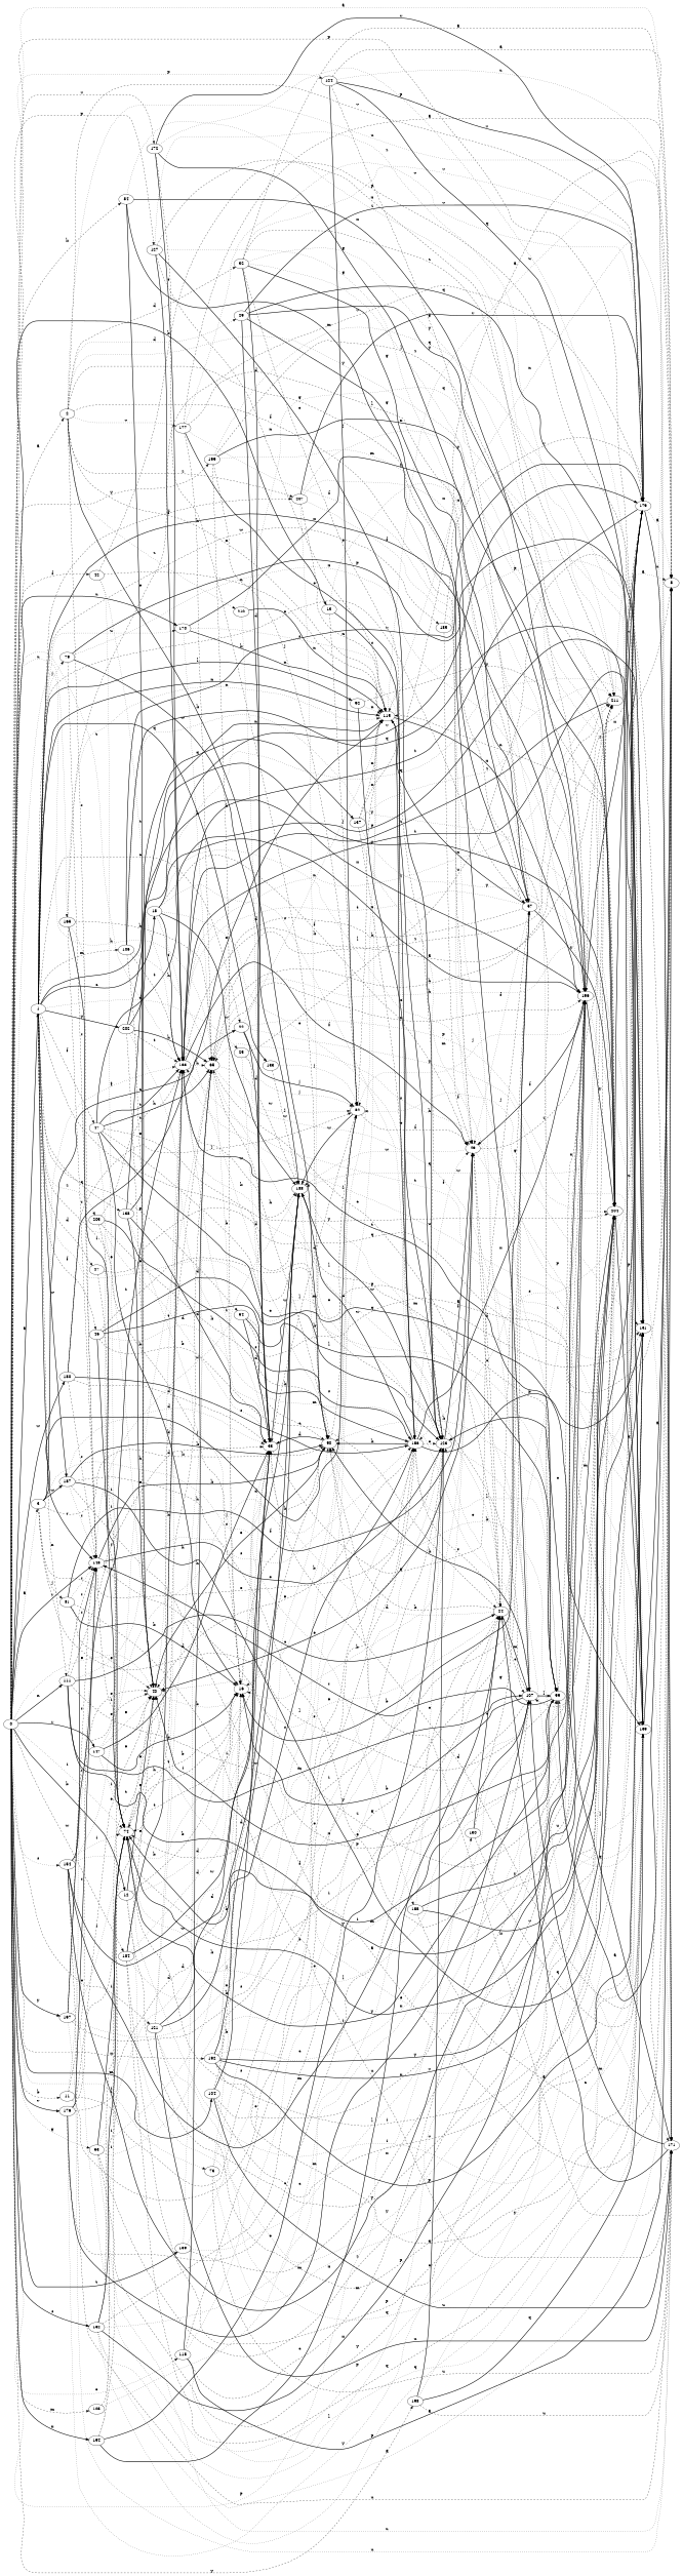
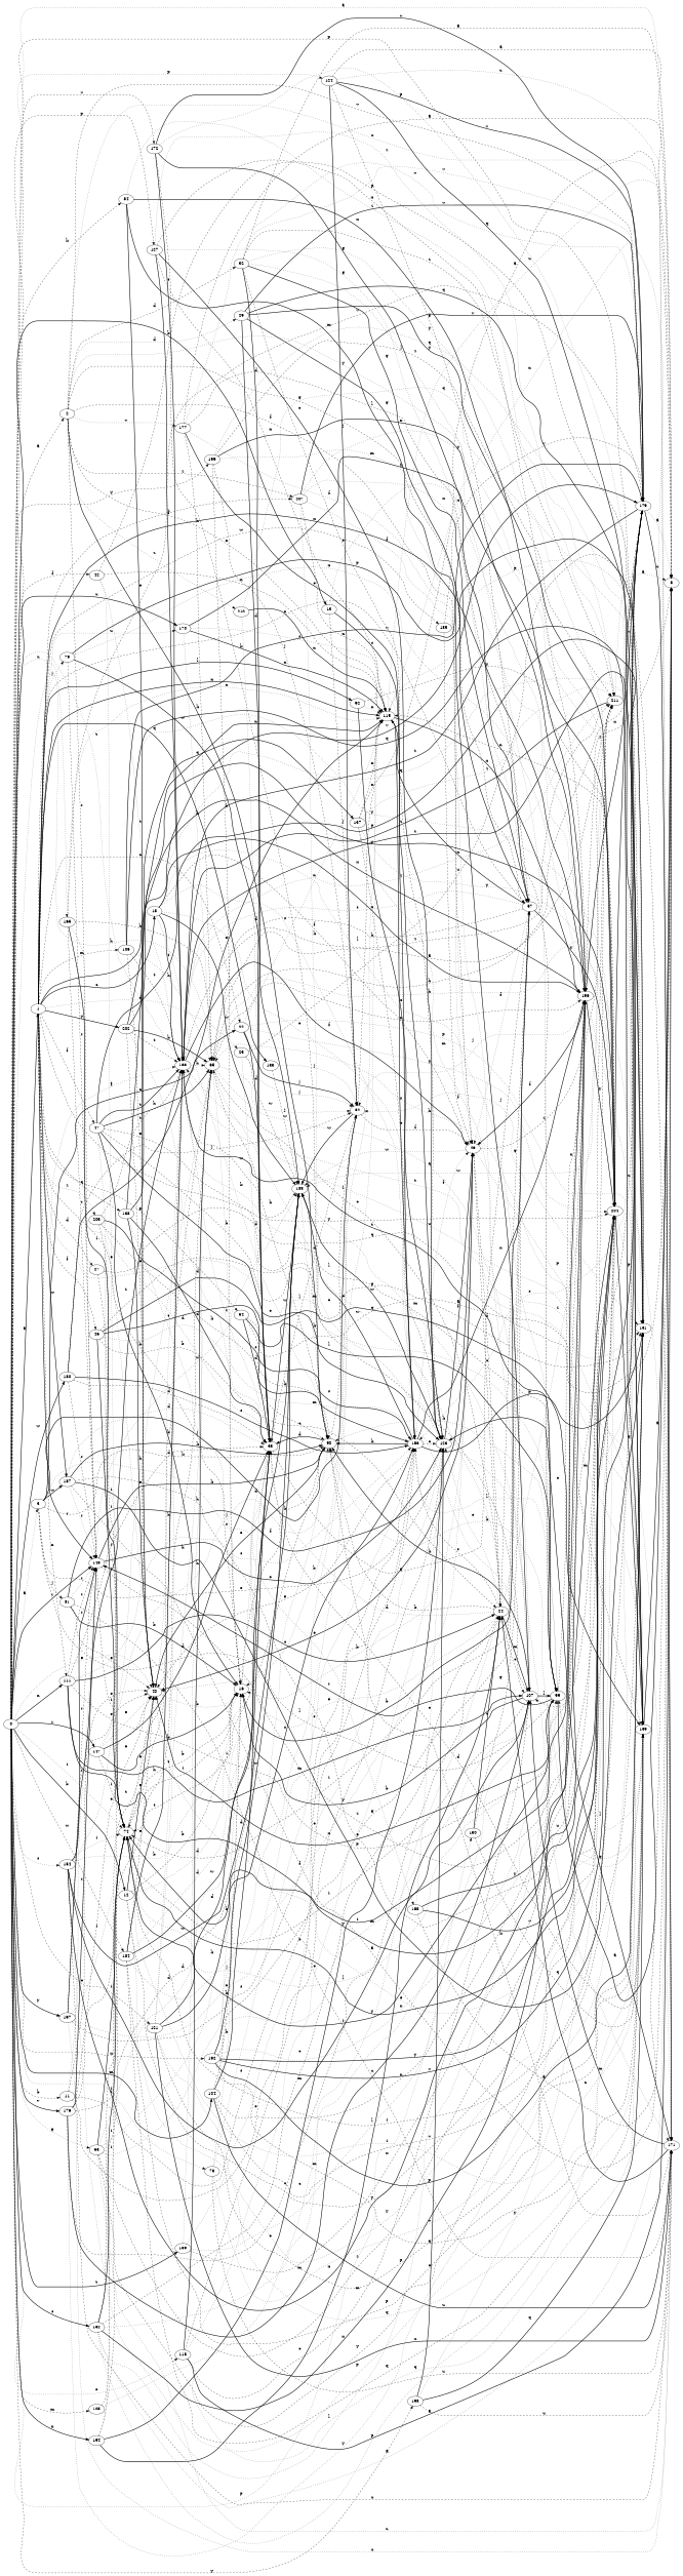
  strict digraph {
    rankdir=LR
    edge [style=dashed]
    0
    1
    2
    3
    8
    11
    12
    13
    40
    42
    53
    65
    73
    74
    84
    104
    105
    111
    118
    121
    124
    127
    130
    131
    147
    148
    152
    154
    159
    163
    165
    170
    172
    176
    180
    184
    192
    194
    197
    198
    199
    16
    18
    22
    25
    27
    46
    47
    54
    79
    92
    99
    106
    115
    133
    137
    138
    185
    187
    196
    202
    204
    205
    207
    57
    29
    32
    49
    90
    171
    177
    179
    210
    123
    81
    82
    155
    156
    33
    139
    211
    24
    107
    188
    0 -> 1 [label=a style=bold]
    0 -> 2 [label=a]
    0 -> 3 [label=a style=dotted]
    0 -> 8 [label=a style=dotted]
    0 -> 11 [label=b]
    0 -> 12 [label=b style=bold]
    0 -> 13 [label=b style=bold]
    0 -> 40 [label=e style=dotted]
    0 -> 42 [label=f]
    0 -> 53 [label=g style=dotted]
    0 -> 65 [label=h style=dotted]
    0 -> 73 [label=i style=dotted]
    0 -> 74 [label=i style=dotted]
    0 -> 84 [label=k]
    0 -> 104 [label=m style=bold]
    0 -> 105 [label=m]
    0 -> 111 [label=n style=bold]
    0 -> 118 [label=o style=dotted]
    0 -> 121 [label=o]
    0 -> 124 [label=p style=dotted]
    0 -> 127 [label=p]
    0 -> 130 [label=p style=dotted]
    0 -> 131 [label=p]
    0 -> 147 [label=r style=bold]
    0 -> 148 [label=r style=bold]
    0 -> 152 [label=s style=bold]
    0 -> 154 [label=s style=dotted]
    0 -> 159 [label=t style=bold]
    0 -> 163 [label=t style=dotted]
    0 -> 165 [label=u style=dotted]
    0 -> 170 [label=u style=bold]
    0 -> 172 [label=v]
    0 -> 176 [label=v style=bold]
    0 -> 180 [label=w style=bold]
    0 -> 184 [label=w]
    0 -> 192 [label=x]
    0 -> 194 [label=x style=bold]
    0 -> 197 [label=y style=bold]
    0 -> 198 [label=y]
    0 -> 199 [label=y]
    1 -> 111 [label=n]
    1 -> 148 [label=r style=bold]
    1 -> 170 [label=u style=dotted]
    1 -> 16 [label=b]
    1 -> 18 [label=c style=bold]
    1 -> 22 [label=c]
    1 -> 25 [label=d style=dotted]
    1 -> 27 [label=d]
    1 -> 46 [label=f]
    1 -> 47 [label=f]
    1 -> 54 [label=g]
    1 -> 79 [label=j style=dotted]
    1 -> 92 [label=l style=bold]
    1 -> 99 [label=l style=dotted]
    1 -> 106 [label=m]
    1 -> 115 [label=n style=bold]
    1 -> 133 [label=q style=bold]
    1 -> 137 [label=q style=bold]
    1 -> 138 [label=q]
    1 -> 185 [label=w]
    1 -> 187 [label=w style=bold]
    1 -> 196 [label=x style=bold]
    1 -> 202 [label=y style=bold]
    1 -> 204 [label=y]
    1 -> 205 [label=z style=dotted]
    1 -> 207 [label=z]
    1 -> 57 [label=o]
    2 -> 148 [label=r]
    2 -> 115 [label=n]
    2 -> 204 [label=y style=dotted]
    2 -> 207 [label=z]
    2 -> 57 [label=g]
    2 -> 29 [label=d style=dotted]
    2 -> 32 [label=d]
    2 -> 49 [label=f]
    2 -> 90 [label=k style=bold]
    2 -> 171 [label=u style=dotted]
    2 -> 177 [label=v style=dotted]
    2 -> 179 [label=v]
    2 -> 210 [label=z style=dotted]
    3 -> 163 [label=t style=dotted]
    3 -> 22 [label=c style=bold]
    3 -> 99 [label=l]
    3 -> 187 [label=w style=bold]
    3 -> 90 [label=k]
    3 -> 123 [label=o]
    3 -> 81 [label=j]
    3 -> 82 [label=j style=bold]
    3 -> 155 [label=s style=dotted]
    11 -> 40 [label=e]
    11 -> 148 [label=r style=dotted]
    11 -> 123 [label=o]
    11 -> 156 [label=s]
    12 -> 40 [label=e style=bold]
    12 -> 16 [label=b]
    12 -> 204 [label=y]
    12 -> 33 [label=d style=dotted]
    12 -> 139 [label=q style=dotted]
    13 -> 196 [label=x style=dotted]
    13 -> 82 [label=j]
    13 -> 156 [label=s style=bold]
    40 -> 163 [label=t style=dotted]
    40 -> 16 [label=b style=dotted]
    42 -> 74 [label=i style=dotted]
    42 -> 131 [label=p]
    42 -> 163 [label=t style=dotted]
    42 -> 115 [label=n]
    53 -> 74 [label=i style=bold]
    53 -> 204 [label=y]
    53 -> 90 [label=k style=dotted]
    53 -> 171 [label=u style=dotted]
    53 -> 82 [label=j style=dotted]
    53 -> 33 [label=d style=dotted]
    53 -> 211 [label=z]
    65 -> 16 [label=b style=dotted]
    65 -> 196 [label=x]
    65 -> 123 [label=o style=dotted]
    65 -> 82 [label=j style=dotted]
    65 -> 139 [label=q style=dotted]
    65 -> 211 [label=z]
    65 -> 24 [label=c]
    73 -> 16 [label=b style=dotted]
    73 -> 171 [label=u]
    73 -> 179 [label=v style=dotted]
    73 -> 156 [label=s style=dotted]
    74 -> 40 [label=e style=dotted]
    74 -> 65 [label=h]
    74 -> 16 [label=b]
    74 -> 99 [label=l style=dotted]
    74 -> 204 [label=y style=bold]
    84 -> 40 [label=e style=bold]
    84 -> 196 [label=x style=bold]
    84 -> 211 [label=z style=dotted]
    84 -> 107 [label=m style=bold]
    104 -> 16 [label=b]
    104 -> 196 [label=x]
    104 -> 171 [label=u style=bold]
    104 -> 179 [label=v]
    104 -> 33 [label=d style=bold]
    105 -> 74 [label=i]
    105 -> 24 [label=c style=dotted]
    111 -> 148 [label=r]
    111 -> 196 [label=x]
    111 -> 204 [label=y style=bold]
    111 -> 156 [label=s style=dotted]
    111 -> 33 [label=d]
    111 -> 24 [label=c style=bold]
    111 -> 107 [label=m style=bold]
    118 -> 8 [label=a style=bold]
    118 -> 65 [label=h style=bold]
    118 -> 123 [label=o style=dotted]
    118 -> 156 [label=s]
    118 -> 139 [label=q style=dotted]
    118 -> 107 [label=m]
    121 -> 65 [label=h style=dotted]
    121 -> 131 [label=p]
    121 -> 163 [label=t style=dotted]
    121 -> 204 [label=y style=dotted]
    121 -> 171 [label=u style=bold]
    121 -> 156 [label=s style=bold]
    121 -> 33 [label=d style=bold]
    124 -> 8 [label=a]
    124 -> 57 [label=g]
    124 -> 171 [label=u style=dotted]
    124 -> 179 [label=v style=bold]
    124 -> 82 [label=j style=bold]
    124 -> 139 [label=q style=bold]
    127 -> 163 [label=t style=bold]
    127 -> 115 [label=n]
    127 -> 196 [label=x]
    127 -> 57 [label=g style=dotted]
    127 -> 123 [label=o style=bold]
    127 -> 211 [label=z style=dotted]
    130 -> 57 [label=g]
    130 -> 139 [label=q]
    130 -> 24 [label=c style=bold]
    131 -> 65 [label=h style=dotted]
    131 -> 74 [label=i]
    131 -> 163 [label=t style=bold]
    131 -> 82 [label=j style=dotted]
    147 -> 40 [label=e style=dotted]
-   147 -> 74 [label=i style=dotted]
+   147 -> 74 [label=i]
    147 -> 16 [label=b style=bold]
    147 -> 82 [label=j style=dotted]
    147 -> 33 [label=d style=bold]
    148 -> 74 [label=i]
    148 -> 90 [label=k style=bold]
    148 -> 123 [label=o style=bold]
    148 -> 211 [label=z]
    148 -> 188 [label=w style=dotted]
    152 -> 8 [label=a style=dotted]
    152 -> 40 [label=e]
    152 -> 74 [label=i style=bold]
    152 -> 131 [label=p style=dotted]
    152 -> 99 [label=l style=dotted]
    152 -> 196 [label=x style=bold]
    152 -> 24 [label=c]
    152 -> 107 [label=m style=dotted]
    154 -> 40 [label=e]
    154 -> 65 [label=h style=dotted]
    154 -> 74 [label=i style=dotted]
    154 -> 131 [label=p style=dotted]
    154 -> 148 [label=r style=bold]
    154 -> 16 [label=b style=dotted]
    154 -> 196 [label=x style=bold]
    154 -> 171 [label=u]
    154 -> 107 [label=m style=bold]
    154 -> 188 [label=w style=bold]
    159 -> 65 [label=h style=dotted]
    159 -> 99 [label=l style=dotted]
    159 -> 196 [label=x]
    159 -> 123 [label=o style=dotted]
    163 -> 8 [label=a]
    163 -> 65 [label=h style=dotted]
    163 -> 49 [label=f style=bold]
    163 -> 171 [label=u style=dotted]
    163 -> 211 [label=z style=dotted]
    163 -> 24 [label=c style=dotted]
    163 -> 188 [label=w]
    165 -> 40 [label=e style=dotted]
    165 -> 65 [label=h]
    165 -> 74 [label=i style=bold]
    165 -> 148 [label=r]
    165 -> 115 [label=n style=dotted]
    165 -> 179 [label=v]
    170 -> 65 [label=h style=dotted]
    170 -> 115 [label=n style=bold]
    170 -> 204 [label=y style=bold]
    170 -> 156 [label=s style=dotted]
    172 -> 131 [label=p style=dotted]
    172 -> 163 [label=t style=bold]
    172 -> 57 [label=g style=bold]
    172 -> 90 [label=k]
    172 -> 179 [label=v style=bold]
    176 -> 40 [label=e]
    176 -> 148 [label=r style=bold]
    176 -> 163 [label=t]
    176 -> 204 [label=y style=dotted]
    176 -> 33 [label=d]
    176 -> 24 [label=c]
    176 -> 107 [label=m style=bold]
    180 -> 148 [label=r]
    180 -> 115 [label=n style=bold]
    180 -> 82 [label=j]
    180 -> 156 [label=s style=bold]
    180 -> 33 [label=d]
    184 -> 40 [label=e]
    184 -> 131 [label=p]
    184 -> 163 [label=t style=bold]
    184 -> 49 [label=f style=dotted]
    184 -> 33 [label=d style=dotted]
    184 -> 139 [label=q]
    184 -> 188 [label=w style=bold]
    192 -> 131 [label=p style=bold]
    192 -> 16 [label=b style=dotted]
    192 -> 196 [label=x style=dotted]
    192 -> 204 [label=y style=bold]
    192 -> 57 [label=g]
    192 -> 179 [label=v style=bold]
    192 -> 139 [label=q]
    192 -> 107 [label=m style=dotted]
    192 -> 188 [label=w style=bold]
    194 -> 65 [label=h]
    194 -> 74 [label=i style=dotted]
    194 -> 123 [label=o style=bold]
    194 -> 24 [label=c style=bold]
    197 -> 74 [label=i style=dotted]
    197 -> 148 [label=r]
    197 -> 163 [label=t style=bold]
    197 -> 115 [label=n style=dotted]
    197 -> 171 [label=u style=dotted]
    197 -> 156 [label=s]
    198 -> 204 [label=y style=dotted]
    198 -> 171 [label=u]
    198 -> 123 [label=o style=bold]
    198 -> 139 [label=q style=bold]
    199 -> 16 [label=b]
    199 -> 196 [label=x style=bold]
    199 -> 82 [label=j]
    199 -> 139 [label=q style=dotted]
    199 -> 211 [label=z]
    199 -> 107 [label=m style=dotted]
    16 -> 74 [label=i]
    16 -> 90 [label=k]
    16 -> 33 [label=d style=dotted]
    18 -> 163 [label=t style=bold]
    18 -> 99 [label=l style=dotted]
    18 -> 196 [label=x style=bold]
    18 -> 49 [label=f]
    18 -> 90 [label=k style=dotted]
    18 -> 123 [label=o style=dotted]
    18 -> 156 [label=s style=dotted]
    18 -> 139 [label=q style=dotted]
    18 -> 188 [label=w style=bold]
    22 -> 131 [label=p style=dotted]
    22 -> 115 [label=n style=dotted]
    22 -> 204 [label=y style=dotted]
    22 -> 82 [label=j style=bold]
    22 -> 33 [label=d style=bold]
    25 -> 171 [label=u]
    25 -> 82 [label=j style=dotted]
    25 -> 33 [label=d style=dotted]
    25 -> 188 [label=w]
    27 -> 74 [label=i]
    27 -> 99 [label=l]
    46 -> 74 [label=i style=bold]
    46 -> 131 [label=p]
    46 -> 99 [label=l style=bold]
    46 -> 139 [label=q style=bold]
    46 -> 24 [label=c]
    46 -> 107 [label=m style=dotted]
    47 -> 65 [label=h style=bold]
    47 -> 74 [label=i style=dotted]
    47 -> 131 [label=p style=bold]
    47 -> 163 [label=t style=bold]
    47 -> 16 [label=b style=bold]
    47 -> 123 [label=o style=bold]
    47 -> 139 [label=q]
    47 -> 107 [label=m]
    54 -> 8 [label=a]
    54 -> 90 [label=k]
    54 -> 156 [label=s style=bold]
    54 -> 33 [label=d style=bold]
    79 -> 131 [label=p style=bold]
    79 -> 148 [label=r]
    79 -> 196 [label=x style=dotted]
    79 -> 188 [label=w style=bold]
    92 -> 115 [label=n style=dotted]
    92 -> 204 [label=y]
    92 -> 123 [label=o style=bold]
    99 -> 8 [label=a style=bold]
    99 -> 40 [label=e style=bold]
    99 -> 74 [label=i style=bold]
    99 -> 148 [label=r style=bold]
    99 -> 163 [label=t style=bold]
    99 -> 196 [label=x]
    99 -> 90 [label=k style=dotted]
    99 -> 139 [label=q style=dotted]
    106 -> 40 [label=e]
    106 -> 65 [label=h style=dotted]
    106 -> 163 [label=t]
    106 -> 204 [label=y style=dotted]
    106 -> 179 [label=v style=bold]
    106 -> 139 [label=q style=bold]
    115 -> 131 [label=p style=dotted]
    115 -> 16 [label=b style=dotted]
    115 -> 196 [label=x style=bold]
    115 -> 171 [label=u style=dotted]
    115 -> 156 [label=s style=bold]
    133 -> 82 [label=j style=dotted]
    133 -> 188 [label=w]
    137 -> 8 [label=a]
    137 -> 115 [label=n]
    137 -> 204 [label=y style=dotted]
    137 -> 123 [label=o]
    137 -> 211 [label=z style=dotted]
    137 -> 107 [label=m style=dotted]
    138 -> 40 [label=e style=bold]
    138 -> 16 [label=b style=dotted]
    138 -> 115 [label=n style=bold]
    138 -> 179 [label=v style=bold]
    138 -> 33 [label=d style=bold]
    185 -> 49 [label=f]
    185 -> 179 [label=v]
    187 -> 8 [label=a]
    187 -> 131 [label=p style=bold]
    187 -> 148 [label=r style=dotted]
    187 -> 204 [label=y]
    187 -> 90 [label=k style=bold]
    187 -> 33 [label=d style=dotted]
    196 -> 74 [label=i style=bold]
    196 -> 204 [label=y style=bold]
    196 -> 49 [label=f style=bold]
    196 -> 171 [label=u style=dotted]
    196 -> 82 [label=j style=dotted]
    196 -> 211 [label=z]
    202 -> 40 [label=e]
    202 -> 65 [label=h style=bold]
    202 -> 163 [label=t]
    202 -> 196 [label=x style=bold]
    202 -> 204 [label=y style=bold]
    202 -> 33 [label=d style=dotted]
    204 -> 131 [label=p style=dotted]
    204 -> 115 [label=n]
    204 -> 179 [label=v style=bold]
    204 -> 139 [label=q style=bold]
    205 -> 74 [label=i]
    205 -> 163 [label=t]
    205 -> 90 [label=k]
    205 -> 156 [label=s style=bold]
    205 -> 33 [label=d style=dotted]
    207 -> 115 [label=n]
    207 -> 196 [label=x style=dotted]
    207 -> 204 [label=y style=dotted]
    207 -> 49 [label=f style=dotted]
    207 -> 90 [label=k style=dotted]
    207 -> 179 [label=v style=bold]
    57 -> 65 [label=h]
    57 -> 74 [label=i]
    57 -> 163 [label=t style=dotted]
    57 -> 16 [label=b style=bold]
    57 -> 115 [label=n style=bold]
    57 -> 204 [label=y style=bold]
    57 -> 49 [label=f style=dotted]
    29 -> 204 [label=y style=bold]
    29 -> 57 [label=g style=bold]
    29 -> 179 [label=v style=bold]
    29 -> 33 [label=d style=bold]
    29 -> 139 [label=q style=bold]
    32 -> 8 [label=a]
    32 -> 99 [label=l style=dotted]
    32 -> 204 [label=y style=dotted]
    32 -> 57 [label=g style=bold]
    32 -> 179 [label=v style=dotted]
    32 -> 123 [label=o]
    32 -> 33 [label=d style=bold]
    32 -> 211 [label=z]
    49 -> 40 [label=e style=bold]
    49 -> 131 [label=p style=dotted]
    49 -> 16 [label=b style=dotted]
    49 -> 211 [label=z]
    49 -> 24 [label=c]
    49 -> 188 [label=w style=dotted]
    90 -> 40 [label=e style=bold]
    90 -> 65 [label=h]
    90 -> 74 [label=i]
    90 -> 82 [label=j]
    90 -> 33 [label=d style=bold]
    171 -> 115 [label=n style=dotted]
    171 -> 90 [label=k]
    171 -> 123 [label=o style=bold]
    171 -> 24 [label=c style=bold]
    171 -> 107 [label=m style=bold]
    177 -> 8 [label=a]
    177 -> 65 [label=h]
    177 -> 99 [label=l]
    177 -> 49 [label=f style=dotted]
    177 -> 179 [label=v style=dotted]
    177 -> 123 [label=o style=bold]
    179 -> 8 [label=a style=dotted]
    179 -> 40 [label=e style=dotted]
    179 -> 65 [label=h]
    179 -> 163 [label=t style=bold]
    179 -> 196 [label=x style=bold]
    179 -> 171 [label=u style=bold]
    179 -> 156 [label=s style=dotted]
    179 -> 107 [label=m]
    210 -> 115 [label=n style=bold]
    210 -> 33 [label=d style=dotted]
    210 -> 139 [label=q style=dotted]
    123 -> 49 [label=f style=bold]
    123 -> 171 [label=u style=dotted]
    123 -> 188 [label=w style=bold]
    81 -> 40 [label=e]
    81 -> 148 [label=r style=dotted]
    81 -> 16 [label=b style=bold]
    81 -> 49 [label=f style=bold]
    81 -> 171 [label=u]
    82 -> 115 [label=n]
    82 -> 49 [label=f]
    82 -> 33 [label=d]
    82 -> 188 [label=w style=bold]
    155 -> 8 [label=a]
    155 -> 204 [label=y style=bold]
    155 -> 179 [label=v style=bold]
    155 -> 123 [label=o style=dotted]
    156 -> 40 [label=e]
    156 -> 131 [label=p style=bold]
    156 -> 99 [label=l style=dotted]
    156 -> 196 [label=x style=bold]
    156 -> 49 [label=f style=dotted]
    156 -> 90 [label=k style=bold]
    156 -> 123 [label=o]
    156 -> 188 [label=w style=bold]
    33 -> 163 [label=t style=dotted]
    33 -> 57 [label=g]
    33 -> 188 [label=w style=bold]
    139 -> 8 [label=a style=bold]
    139 -> 65 [label=h style=dotted]
    139 -> 74 [label=i style=dotted]
    139 -> 163 [label=t style=dotted]
    139 -> 99 [label=l style=dotted]
    139 -> 90 [label=k style=dotted]
    139 -> 33 [label=d]
    211 -> 8 [label=a style=dotted]
    211 -> 163 [label=t style=bold]
    211 -> 188 [label=w style=dotted]
    24 -> 40 [label=e style=dotted]
    24 -> 57 [label=g]
    24 -> 49 [label=f]
    24 -> 90 [label=k]
    24 -> 123 [label=o style=dotted]
    24 -> 156 [label=s]
    24 -> 33 [label=d style=dotted]
    24 -> 211 [label=z style=dotted]
    24 -> 107 [label=m style=bold]
    107 -> 74 [label=i]
    107 -> 16 [label=b style=bold]
    107 -> 99 [label=l style=bold]
    107 -> 90 [label=k style=bold]
    107 -> 24 [label=c]
    188 -> 90 [label=k style=dotted]
    188 -> 107 [label=m style=dotted]
  }
